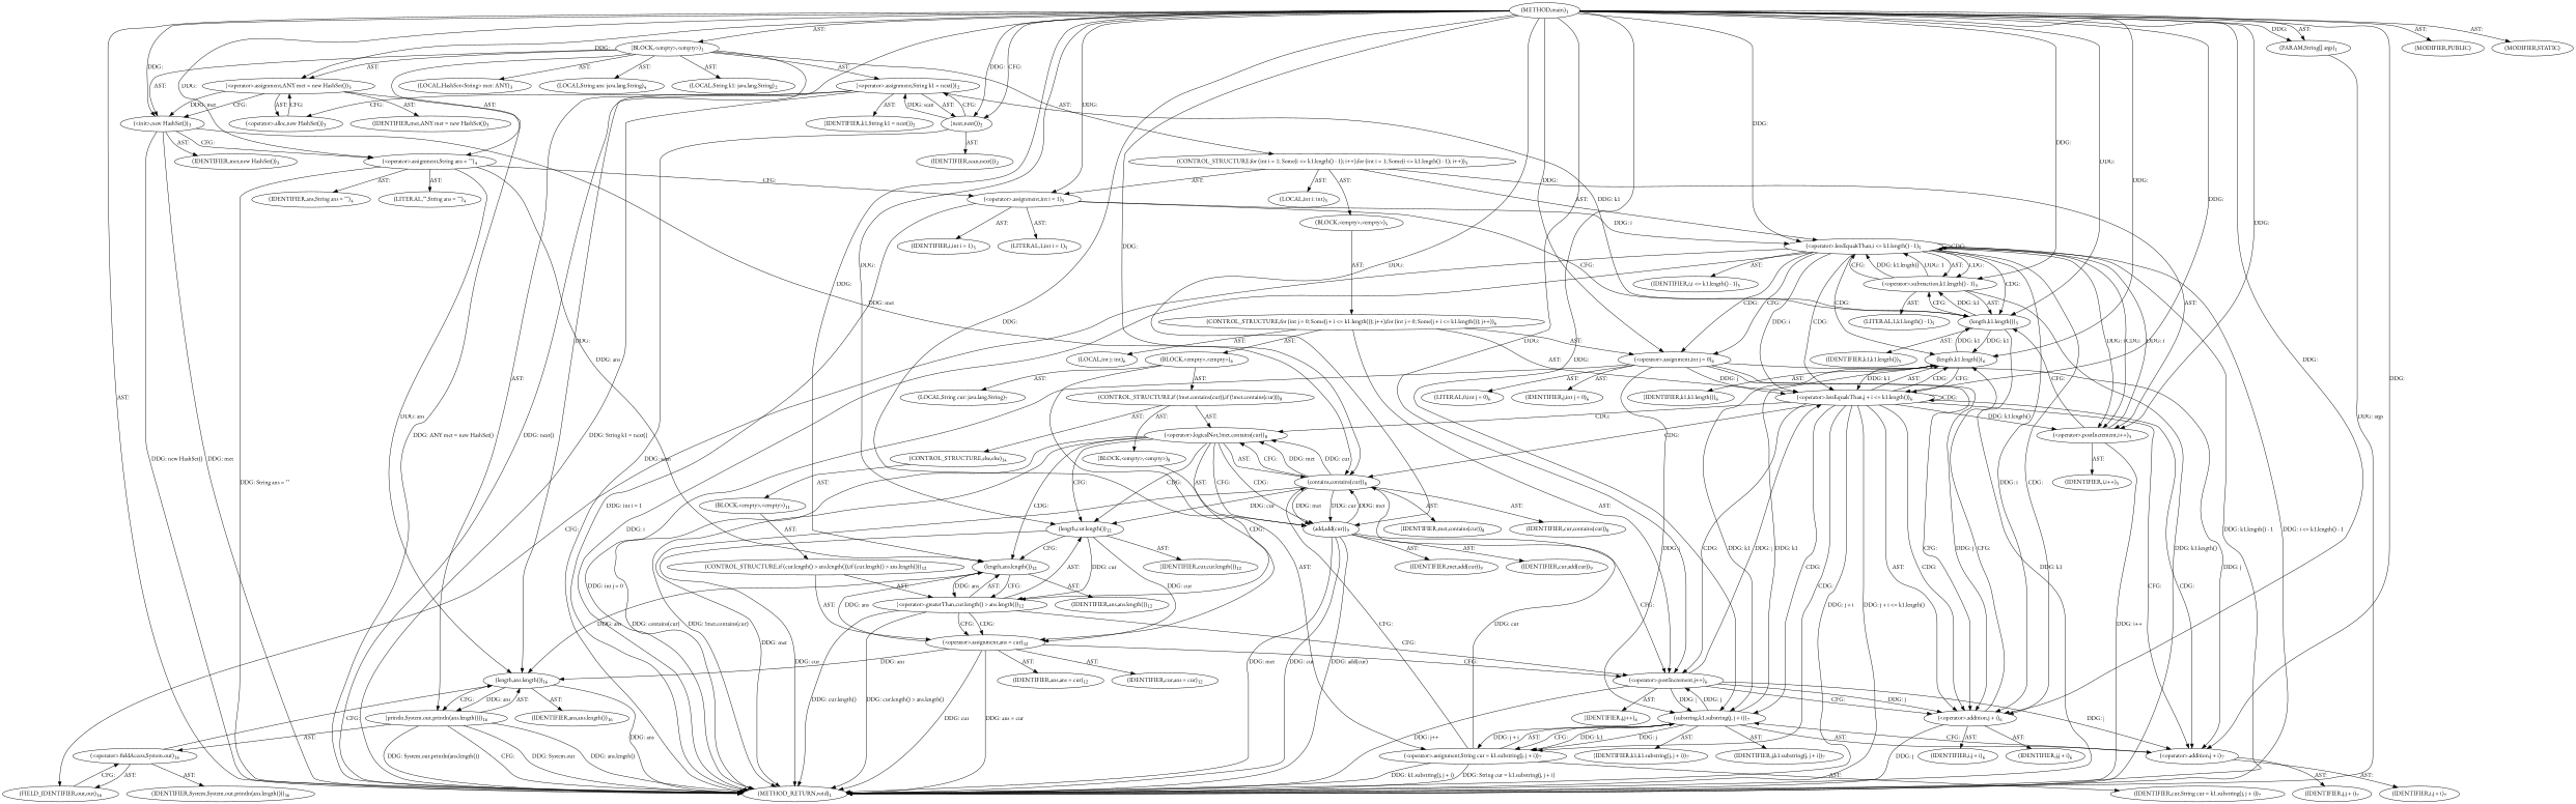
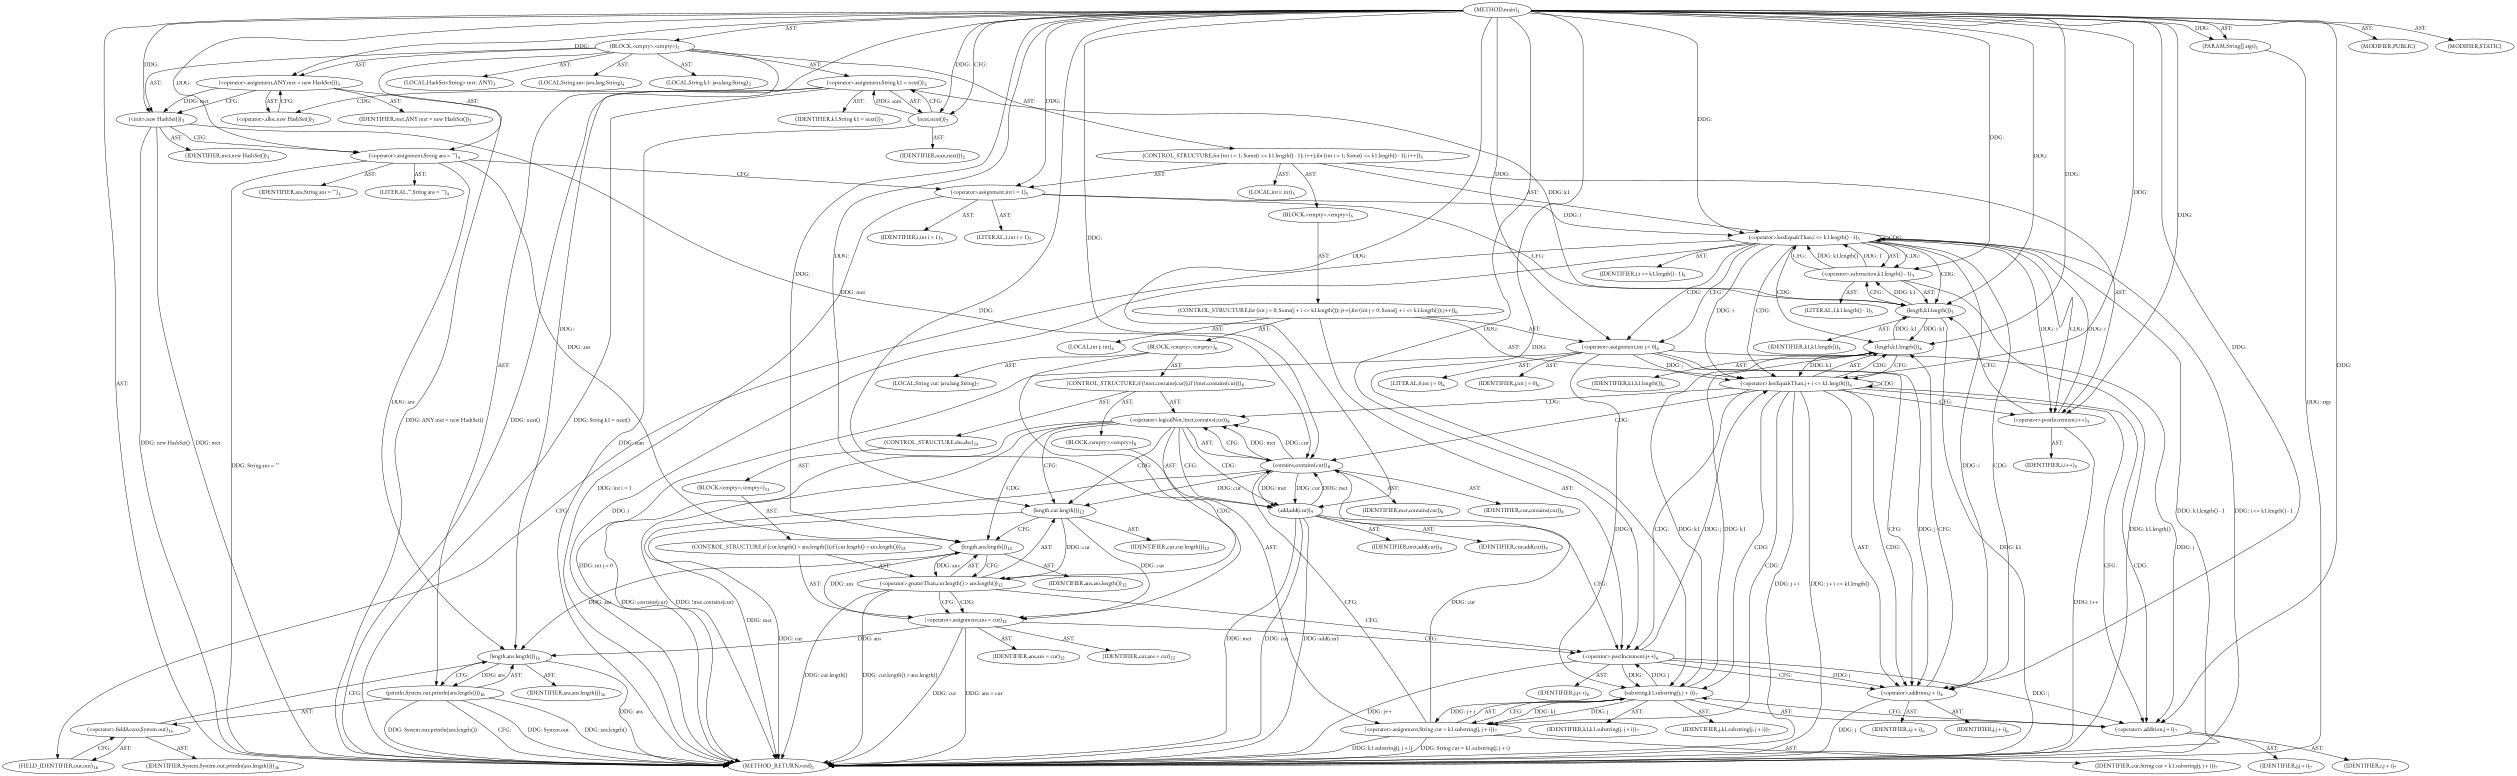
  digraph {
    fontname="EB Garamond"
    node [fontname="EB Garamond"]
    edge [fontname="EB Garamond"]
    n1 [label=<(METHOD,main)<SUB>1</SUB>>]
    n2 [label=<(PARAM,String[] args)<SUB>1</SUB>>]
    n3 [label=<(BLOCK,&lt;empty&gt;,&lt;empty&gt;)<SUB>1</SUB>>]
    n4 [label=<(next,next())<SUB>2</SUB>>]
    n5 [label=<(&lt;operator&gt;.assignment,ANY met = new HashSet())<SUB>3</SUB>>]
    n6 [label=<(&lt;init&gt;,new HashSet())<SUB>3</SUB>>]
    n7 [label=<(&lt;operator&gt;.assignment,String ans = &quot;&quot;)<SUB>4</SUB>>]
    n8 [label=<(&lt;operator&gt;.assignment,int i = 1)<SUB>5</SUB>>]
    n9 [label=<(&lt;operator&gt;.lessEqualsThan,i &lt;= k1.length() - 1)<SUB>5</SUB>>]
    n10 [label=<(&lt;operator&gt;.subtraction,k1.length() - 1)<SUB>5</SUB>>]
    n11 [label=<(length,k1.length())<SUB>5</SUB>>]
    n12 [label=<(&lt;operator&gt;.postIncrement,i++)<SUB>5</SUB>>]
    n13 [label=<(&lt;operator&gt;.assignment,int j = 0)<SUB>6</SUB>>]
    n14 [label=<(&lt;operator&gt;.lessEqualsThan,j + i &lt;= k1.length())<SUB>6</SUB>>]
    n15 [label=<(&lt;operator&gt;.addition,j + i)<SUB>6</SUB>>]
    n16 [label=<(length,k1.length())<SUB>6</SUB>>]
    n17 [label=<(&lt;operator&gt;.postIncrement,j++)<SUB>6</SUB>>]
    n18 [label=<(substring,k1.substring(j, j + i))<SUB>7</SUB>>]
    n19 [label=<(&lt;operator&gt;.addition,j + i)<SUB>7</SUB>>]
    n20 [label=<(contains,contains(cur))<SUB>8</SUB>>]
    n21 [label=<(add,add(cur))<SUB>9</SUB>>]
    n22 [label=<(length,cur.length())<SUB>12</SUB>>]
    n23 [label=<(length,ans.length())<SUB>12</SUB>>]
    n24 [label=<(&lt;operator&gt;.assignment,ans = cur)<SUB>12</SUB>>]
    n25 [label=<(length,ans.length())<SUB>16</SUB>>]
    n26 [label=<(MODIFIER,PUBLIC)>]
    n27 [label=<(MODIFIER,STATIC)>]
    n28 [label=<(METHOD_RETURN,void)<SUB>1</SUB>>]
    n29 [label=<(LOCAL,String k1: java.lang.String)<SUB>2</SUB>>]
    n30 [label=<(&lt;operator&gt;.assignment,String k1 = next())<SUB>2</SUB>>]
    n31 [label=<(LOCAL,HashSet&lt;String&gt; met: ANY)<SUB>3</SUB>>]
    n32 [label=<(LOCAL,String ans: java.lang.String)<SUB>4</SUB>>]
    n33 [label=<(CONTROL_STRUCTURE,for (int i = 1; Some(i &lt;= k1.length() - 1); i++),for (int i = 1; Some(i &lt;= k1.length() - 1); i++))<SUB>5</SUB>>]
    n34 [label=<(println,System.out.println(ans.length()))<SUB>16</SUB>>]
    n35 [label=<(IDENTIFIER,scan,next())<SUB>2</SUB>>]
    n36 [label=<(&lt;operator&gt;.alloc,new HashSet())<SUB>3</SUB>>]
    n37 [label=<(IDENTIFIER,met,ANY met = new HashSet())<SUB>3</SUB>>]
    n38 [label=<(IDENTIFIER,met,new HashSet())<SUB>3</SUB>>]
    n39 [label=<(IDENTIFIER,ans,String ans = &quot;&quot;)<SUB>4</SUB>>]
    n40 [label=<(LITERAL,&quot;&quot;,String ans = &quot;&quot;)<SUB>4</SUB>>]
    n41 [label=<(IDENTIFIER,i,int i = 1)<SUB>5</SUB>>]
    n42 [label=<(LITERAL,1,int i = 1)<SUB>5</SUB>>]
    n43 [label=<(IDENTIFIER,i,i &lt;= k1.length() - 1)<SUB>5</SUB>>]
    n44 [label=<(FIELD_IDENTIFIER,out,out)<SUB>16</SUB>>]
    n45 [label=<(LITERAL,1,k1.length() - 1)<SUB>5</SUB>>]
    n46 [label=<(IDENTIFIER,k1,k1.length())<SUB>5</SUB>>]
    n47 [label=<(IDENTIFIER,i,i++)<SUB>5</SUB>>]
    n48 [label=<(IDENTIFIER,j,int j = 0)<SUB>6</SUB>>]
    n49 [label=<(LITERAL,0,int j = 0)<SUB>6</SUB>>]
    n50 [label=<(&lt;operator&gt;.assignment,String cur = k1.substring(j, j + i))<SUB>7</SUB>>]
    n51 [label=<(&lt;operator&gt;.logicalNot,!met.contains(cur))<SUB>8</SUB>>]
    n52 [label=<(IDENTIFIER,j,j + i)<SUB>6</SUB>>]
    n53 [label=<(IDENTIFIER,i,j + i)<SUB>6</SUB>>]
    n54 [label=<(IDENTIFIER,k1,k1.length())<SUB>6</SUB>>]
    n55 [label=<(IDENTIFIER,j,j++)<SUB>6</SUB>>]
    n56 [label=<(IDENTIFIER,k1,k1.substring(j, j + i))<SUB>7</SUB>>]
    n57 [label=<(IDENTIFIER,j,k1.substring(j, j + i))<SUB>7</SUB>>]
    n58 [label=<(IDENTIFIER,j,j + i)<SUB>7</SUB>>]
    n59 [label=<(IDENTIFIER,i,j + i)<SUB>7</SUB>>]
    n60 [label=<(IDENTIFIER,met,contains(cur))<SUB>8</SUB>>]
    n61 [label=<(IDENTIFIER,cur,contains(cur))<SUB>8</SUB>>]
    n62 [label=<(IDENTIFIER,met,add(cur))<SUB>9</SUB>>]
    n63 [label=<(IDENTIFIER,cur,add(cur))<SUB>9</SUB>>]
    n64 [label=<(&lt;operator&gt;.greaterThan,cur.length() &gt; ans.length())<SUB>12</SUB>>]
    n65 [label=<(IDENTIFIER,cur,cur.length())<SUB>12</SUB>>]
    n66 [label=<(IDENTIFIER,ans,ans.length())<SUB>12</SUB>>]
    n67 [label=<(IDENTIFIER,ans,ans = cur)<SUB>12</SUB>>]
    n68 [label=<(IDENTIFIER,cur,ans = cur)<SUB>12</SUB>>]
    n69 [label=<(IDENTIFIER,ans,ans.length())<SUB>16</SUB>>]
    n70 [label=<(IDENTIFIER,k1,String k1 = next())<SUB>2</SUB>>]
    n71 [label=<(LOCAL,int i: int)<SUB>5</SUB>>]
    n72 [label=<(BLOCK,&lt;empty&gt;,&lt;empty&gt;)<SUB>5</SUB>>]
    n73 [label=<(&lt;operator&gt;.fieldAccess,System.out)<SUB>16</SUB>>]
    n74 [label=<(CONTROL_STRUCTURE,for (int j = 0; Some(j + i &lt;= k1.length()); j++),for (int j = 0; Some(j + i &lt;= k1.length()); j++))<SUB>6</SUB>>]
    n75 [label=<(LOCAL,int j: int)<SUB>6</SUB>>]
    n76 [label=<(BLOCK,&lt;empty&gt;,&lt;empty&gt;)<SUB>6</SUB>>]
    n77 [label=<(LOCAL,String cur: java.lang.String)<SUB>7</SUB>>]
    n78 [label=<(CONTROL_STRUCTURE,if (!met.contains(cur)),if (!met.contains(cur)))<SUB>8</SUB>>]
    n79 [label=<(IDENTIFIER,cur,String cur = k1.substring(j, j + i))<SUB>7</SUB>>]
    n80 [label=<(BLOCK,&lt;empty&gt;,&lt;empty&gt;)<SUB>8</SUB>>]
    n81 [label=<(CONTROL_STRUCTURE,else,else)<SUB>14</SUB>>]
    n82 [label=<(BLOCK,&lt;empty&gt;,&lt;empty&gt;)<SUB>11</SUB>>]
    n83 [label=<(CONTROL_STRUCTURE,if (cur.length() &gt; ans.length()),if (cur.length() &gt; ans.length()))<SUB>12</SUB>>]
    n84 [label=<(IDENTIFIER,System,System.out.println(ans.length()))<SUB>16</SUB>>]
    n1 -> n2 [label="AST: "]
    n1 -> n2 [label="DDG: "]
    n1 -> n3 [label="AST: "]
    n1 -> n4 [label="CFG: "]
    n1 -> n4 [label="DDG: "]
    n1 -> n5 [label="DDG: "]
    n1 -> n6 [label="DDG: "]
    n1 -> n7 [label="DDG: "]
    n1 -> n8 [label="DDG: "]
    n1 -> n9 [label="DDG: "]
    n1 -> n10 [label="DDG: "]
    n1 -> n11 [label="DDG: "]
    n1 -> n12 [label="DDG: "]
    n1 -> n13 [label="DDG: "]
    n1 -> n14 [label="DDG: "]
    n1 -> n15 [label="DDG: "]
    n1 -> n16 [label="DDG: "]
    n1 -> n17 [label="DDG: "]
    n1 -> n18 [label="DDG: "]
    n1 -> n19 [label="DDG: "]
    n1 -> n20 [label="DDG: "]
    n1 -> n21 [label="DDG: "]
    n1 -> n22 [label="DDG: "]
    n1 -> n23 [label="DDG: "]
    n1 -> n24 [label="DDG: "]
    n1 -> n25 [label="DDG: "]
    n1 -> n26 [label="AST: "]
    n1 -> n27 [label="AST: "]
    n1 -> n28 [label="AST: "]
    n2 -> n28 [label="DDG: args"]
    n3 -> n5 [label="AST: "]
    n3 -> n6 [label="AST: "]
    n3 -> n7 [label="AST: "]
    n3 -> n29 [label="AST: "]
    n3 -> n30 [label="AST: "]
    n3 -> n31 [label="AST: "]
    n3 -> n32 [label="AST: "]
    n3 -> n33 [label="AST: "]
    n3 -> n34 [label="AST: "]
    n4 -> n28 [label="DDG: scan"]
    n4 -> n30 [label="CFG: "]
    n4 -> n30 [label="DDG: scan"]
    n4 -> n35 [label="AST: "]
    n5 -> n6 [label="CFG: "]
    n5 -> n6 [label="DDG: met"]
    n5 -> n28 [label="DDG: ANY met = new HashSet()"]
    n5 -> n36 [label="AST: "]
    n5 -> n37 [label="AST: "]
    n6 -> n7 [label="CFG: "]
    n6 -> n20 [label="DDG: met"]
    n6 -> n28 [label="DDG: met"]
    n6 -> n28 [label="DDG: new HashSet()"]
    n6 -> n38 [label="AST: "]
    n7 -> n8 [label="CFG: "]
    n7 -> n23 [label="DDG: ans"]
    n7 -> n25 [label="DDG: ans"]
    n7 -> n28 [label="DDG: String ans = &quot;&quot;"]
    n7 -> n39 [label="AST: "]
    n7 -> n40 [label="AST: "]
    n8 -> n9 [label="DDG: i"]
    n8 -> n11 [label="CFG: "]
    n8 -> n28 [label="DDG: int i = 1"]
    n8 -> n41 [label="AST: "]
    n8 -> n42 [label="AST: "]
    n9 -> n9 [label="CDG: "]
    n9 -> n10 [label="AST: "]
    n9 -> n10 [label="CDG: "]
    n9 -> n11 [label="CDG: "]
    n9 -> n12 [label="DDG: i"]
    n9 -> n12 [label="CDG: "]
    n9 -> n13 [label="CFG: "]
    n9 -> n13 [label="CDG: "]
    n9 -> n14 [label="DDG: i"]
    n9 -> n14 [label="CDG: "]
    n9 -> n15 [label="DDG: i"]
    n9 -> n15 [label="CDG: "]
    n9 -> n16 [label="CDG: "]
    n9 -> n28 [label="DDG: i"]
    n9 -> n28 [label="DDG: k1.length() - 1"]
    n9 -> n28 [label="DDG: i &lt;= k1.length() - 1"]
    n9 -> n43 [label="AST: "]
    n9 -> n44 [label="CFG: "]
    n10 -> n9 [label="CFG: "]
    n10 -> n9 [label="DDG: k1.length()"]
    n10 -> n9 [label="DDG: 1"]
    n10 -> n11 [label="AST: "]
    n10 -> n28 [label="DDG: k1.length()"]
    n10 -> n45 [label="AST: "]
    n11 -> n10 [label="CFG: "]
    n11 -> n10 [label="DDG: k1"]
    n11 -> n16 [label="DDG: k1"]
    n11 -> n28 [label="DDG: k1"]
    n11 -> n46 [label="AST: "]
    n12 -> n9 [label="DDG: i"]
    n12 -> n11 [label="CFG: "]
    n12 -> n28 [label="DDG: i++"]
    n12 -> n47 [label="AST: "]
    n13 -> n14 [label="DDG: j"]
    n13 -> n15 [label="CFG: "]
    n13 -> n15 [label="DDG: j"]
    n13 -> n18 [label="DDG: j"]
    n13 -> n19 [label="DDG: j"]
    n13 -> n28 [label="DDG: int j = 0"]
    n13 -> n48 [label="AST: "]
    n13 -> n49 [label="AST: "]
-   n14 -> n12 [label="DDG: k1.length()"]
+   n14 -> n12 [label="CFG: "]
    n14 -> n14 [label="CDG: "]
    n14 -> n15 [label="AST: "]
    n14 -> n15 [label="CDG: "]
    n14 -> n16 [label="AST: "]
    n14 -> n16 [label="CDG: "]
    n14 -> n17 [label="CDG: "]
    n14 -> n18 [label="CDG: "]
    n14 -> n19 [label="CFG: "]
    n14 -> n19 [label="CDG: "]
    n14 -> n20 [label="CDG: "]
    n14 -> n28 [label="DDG: j + i"]
    n14 -> n28 [label="DDG: j + i &lt;= k1.length()"]
    n14 -> n50 [label="CDG: "]
    n14 -> n51 [label="CDG: "]
    n15 -> n16 [label="CFG: "]
    n15 -> n28 [label="DDG: j"]
    n15 -> n52 [label="AST: "]
    n15 -> n53 [label="AST: "]
    n16 -> n11 [label="DDG: k1"]
    n16 -> n14 [label="CFG: "]
    n16 -> n14 [label="DDG: k1"]
    n16 -> n18 [label="DDG: k1"]
    n16 -> n54 [label="AST: "]
    n17 -> n14 [label="DDG: j"]
    n17 -> n15 [label="CFG: "]
    n17 -> n15 [label="DDG: j"]
    n17 -> n18 [label="DDG: j"]
    n17 -> n19 [label="DDG: j"]
    n17 -> n28 [label="DDG: j++"]
    n17 -> n55 [label="AST: "]
    n18 -> n16 [label="DDG: k1"]
    n18 -> n17 [label="DDG: j"]
    n18 -> n19 [label="AST: "]
    n18 -> n50 [label="CFG: "]
    n18 -> n50 [label="DDG: k1"]
    n18 -> n50 [label="DDG: j"]
    n18 -> n50 [label="DDG: j + i"]
    n18 -> n56 [label="AST: "]
    n18 -> n57 [label="AST: "]
    n19 -> n18 [label="CFG: "]
    n19 -> n58 [label="AST: "]
    n19 -> n59 [label="AST: "]
    n20 -> n21 [label="DDG: met"]
    n20 -> n21 [label="DDG: cur"]
    n20 -> n22 [label="DDG: cur"]
    n20 -> n28 [label="DDG: met"]
    n20 -> n51 [label="CFG: "]
    n20 -> n51 [label="DDG: met"]
    n20 -> n51 [label="DDG: cur"]
    n20 -> n60 [label="AST: "]
    n20 -> n61 [label="AST: "]
    n21 -> n17 [label="CFG: "]
    n21 -> n20 [label="DDG: met"]
    n21 -> n28 [label="DDG: met"]
    n21 -> n28 [label="DDG: cur"]
    n21 -> n28 [label="DDG: add(cur)"]
    n21 -> n62 [label="AST: "]
    n21 -> n63 [label="AST: "]
    n22 -> n23 [label="CFG: "]
    n22 -> n24 [label="DDG: cur"]
    n22 -> n28 [label="DDG: cur"]
    n22 -> n64 [label="DDG: cur"]
    n22 -> n65 [label="AST: "]
    n23 -> n25 [label="DDG: ans"]
    n23 -> n64 [label="CFG: "]
    n23 -> n64 [label="DDG: ans"]
    n23 -> n66 [label="AST: "]
    n24 -> n17 [label="CFG: "]
    n24 -> n23 [label="DDG: ans"]
    n24 -> n25 [label="DDG: ans"]
    n24 -> n28 [label="DDG: cur"]
    n24 -> n28 [label="DDG: ans = cur"]
    n24 -> n67 [label="AST: "]
    n24 -> n68 [label="AST: "]
    n25 -> n28 [label="DDG: ans"]
    n25 -> n34 [label="CFG: "]
    n25 -> n34 [label="DDG: ans"]
    n25 -> n69 [label="AST: "]
    n30 -> n4 [label="AST: "]
    n30 -> n11 [label="DDG: k1"]
    n30 -> n28 [label="DDG: next()"]
    n30 -> n28 [label="DDG: String k1 = next()"]
-   n30 -> n36 [label="CFG: "]
+   n30 -> n36 [label="CDG: "]
    n30 -> n70 [label="AST: "]
    n33 -> n8 [label="AST: "]
    n33 -> n9 [label="AST: "]
    n33 -> n12 [label="AST: "]
    n33 -> n71 [label="AST: "]
    n33 -> n72 [label="AST: "]
    n34 -> n25 [label="AST: "]
    n34 -> n28 [label="CFG: "]
    n34 -> n28 [label="DDG: System.out"]
    n34 -> n28 [label="DDG: ans.length()"]
    n34 -> n28 [label="DDG: System.out.println(ans.length())"]
    n34 -> n73 [label="AST: "]
    n36 -> n5 [label="CFG: "]
    n44 -> n73 [label="CFG: "]
    n50 -> n18 [label="AST: "]
    n50 -> n20 [label="CFG: "]
    n50 -> n20 [label="DDG: cur"]
    n50 -> n28 [label="DDG: k1.substring(j, j + i)"]
    n50 -> n28 [label="DDG: String cur = k1.substring(j, j + i)"]
    n50 -> n79 [label="AST: "]
    n51 -> n20 [label="AST: "]
    n51 -> n21 [label="CFG: "]
    n51 -> n21 [label="CDG: "]
    n51 -> n22 [label="CFG: "]
    n51 -> n22 [label="CDG: "]
    n51 -> n23 [label="CDG: "]
    n51 -> n28 [label="DDG: contains(cur)"]
    n51 -> n28 [label="DDG: !met.contains(cur)"]
    n51 -> n64 [label="CDG: "]
    n64 -> n17 [label="CFG: "]
    n64 -> n22 [label="AST: "]
    n64 -> n23 [label="AST: "]
    n64 -> n24 [label="CFG: "]
    n64 -> n24 [label="CDG: "]
    n64 -> n28 [label="DDG: cur.length()"]
    n64 -> n28 [label="DDG: cur.length() &gt; ans.length()"]
    n72 -> n74 [label="AST: "]
    n73 -> n25 [label="CFG: "]
    n73 -> n44 [label="AST: "]
    n73 -> n84 [label="AST: "]
    n74 -> n13 [label="AST: "]
    n74 -> n14 [label="AST: "]
    n74 -> n17 [label="AST: "]
    n74 -> n75 [label="AST: "]
    n74 -> n76 [label="AST: "]
    n76 -> n50 [label="AST: "]
    n76 -> n77 [label="AST: "]
    n76 -> n78 [label="AST: "]
    n78 -> n51 [label="AST: "]
    n78 -> n80 [label="AST: "]
    n78 -> n81 [label="AST: "]
    n80 -> n21 [label="AST: "]
    n81 -> n82 [label="AST: "]
    n82 -> n83 [label="AST: "]
    n83 -> n24 [label="AST: "]
    n83 -> n64 [label="AST: "]
  }
